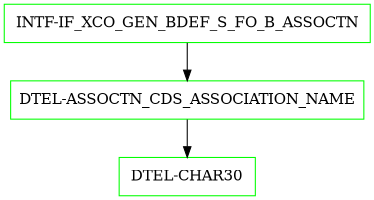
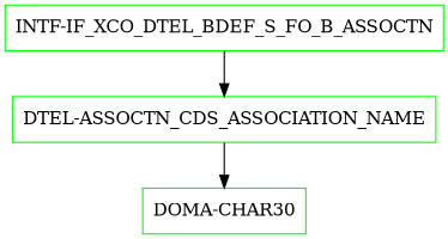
  digraph {
    node [color=green shape=box]
    n1 [label="DTEL-ASSOCTN_CDS_ASSOCIATION_NAME"]
-   "INTF-IF_XCO_GEN_BDEF_S_FO_B_ASSOCTN"
-   "DOMA-CHAR30" [label="DTEL-CHAR30"]
+   "INTF-IF_XCO_GEN_BDEF_S_FO_B_ASSOCTN" [label="INTF-IF_XCO_DTEL_BDEF_S_FO_B_ASSOCTN"]
+   "DOMA-CHAR30"
    n1 -> "DOMA-CHAR30"
    "INTF-IF_XCO_GEN_BDEF_S_FO_B_ASSOCTN" -> n1
  }
